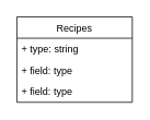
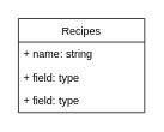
  <mxCell id="0" />
  <mxCell id="1" parent="0" />
  <mxCell id="2" value="Recipes" style="swimlane;fontStyle=0;childLayout=stackLayout;horizontal=1;startSize=26;fillColor=none;horizontalStack=0;resizeParent=1;resizeParentMax=0;resizeLast=0;collapsible=1;marginBottom=0;" vertex="1" parent="1"><mxGeometry x="20" y="20" width="140" height="104" as="geometry" /></mxCell>
- <mxCell id="3" value="+ type: string" style="text;strokeColor=none;fillColor=none;align=left;verticalAlign=top;spacingLeft=4;spacingRight=4;overflow=hidden;rotatable=0;points=[[0,0.5],[1,0.5]];portConstraint=eastwest;" vertex="1" parent="2"><mxGeometry y="26" width="140" height="26" as="geometry" /></mxCell>
+ <mxCell id="3" value="+ name: string" style="text;strokeColor=none;fillColor=none;align=left;verticalAlign=top;spacingLeft=4;spacingRight=4;overflow=hidden;rotatable=0;points=[[0,0.5],[1,0.5]];portConstraint=eastwest;" vertex="1" parent="2"><mxGeometry y="26" width="140" height="26" as="geometry" /></mxCell>
  <mxCell id="4" value="+ field: type" style="text;strokeColor=none;fillColor=none;align=left;verticalAlign=top;spacingLeft=4;spacingRight=4;overflow=hidden;rotatable=0;points=[[0,0.5],[1,0.5]];portConstraint=eastwest;" vertex="1" parent="2"><mxGeometry y="52" width="140" height="26" as="geometry" /></mxCell>
  <mxCell id="5" value="+ field: type" style="text;strokeColor=none;fillColor=none;align=left;verticalAlign=top;spacingLeft=4;spacingRight=4;overflow=hidden;rotatable=0;points=[[0,0.5],[1,0.5]];portConstraint=eastwest;" vertex="1" parent="2"><mxGeometry y="78" width="140" height="26" as="geometry" /></mxCell>
